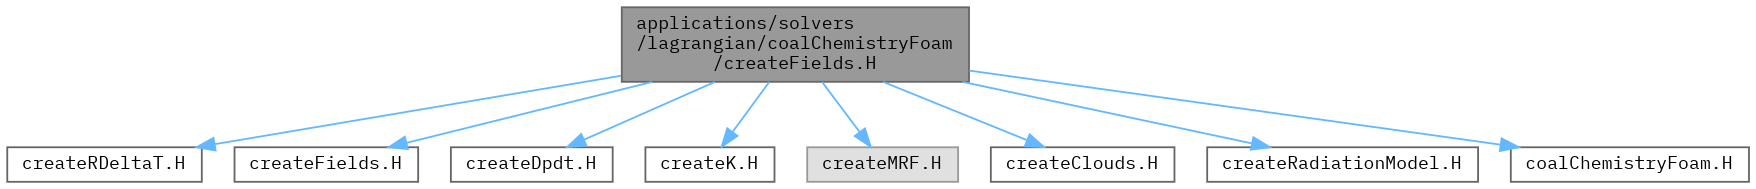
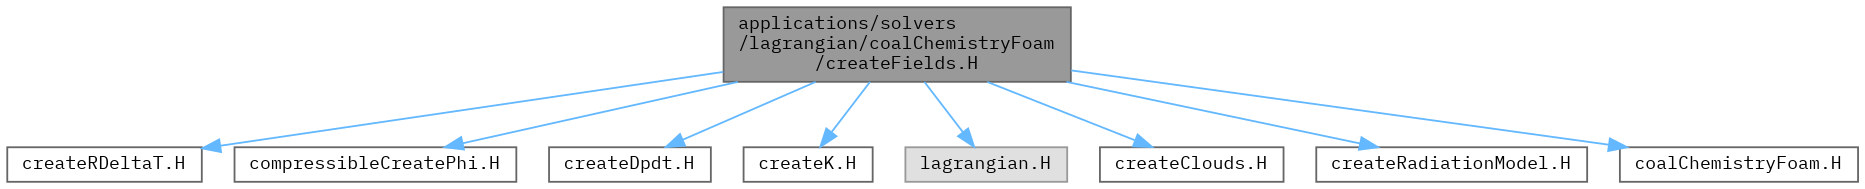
  digraph {
    fontname="IBM Plex Mono"
    node [color=grey40 fillcolor=white fontname="IBM Plex Mono" fontsize=10 shape=box style=filled]
    edge [color=steelblue1 fontname="IBM Plex Mono" fontsize=10 labelfontname=Helvetica labelfontsize=10 style=solid]
    n1 [color=gray40 fillcolor=grey60 fontcolor=black height=0.2 label="applications/solvers\l/lagrangian/coalChemistryFoam\l/createFields.H" width=0.4]
    n2 [height=0.2 label="createRDeltaT.H" width=0.4]
-   n3 [height=0.2 label="createFields.H" width=0.4]
+   n3 [height=0.2 label="compressibleCreatePhi.H" width=0.4]
    n4 [height=0.2 label="createDpdt.H" width=0.4]
    n5 [height=0.2 label="createK.H" width=0.4]
-   n6 [color=grey60 fillcolor="#E0E0E0" height=0.2 label="createMRF.H" width=0.4]
+   n6 [color=grey60 fillcolor="#E0E0E0" height=0.2 label="lagrangian.H" width=0.4]
    n7 [height=0.2 label="createClouds.H" width=0.4]
    n8 [height=0.2 label="createRadiationModel.H" width=0.4]
    n9 [height=0.2 label="coalChemistryFoam.H" width=0.4]
    n1 -> n2
    n1 -> n3
    n1 -> n4
    n1 -> n5
    n1 -> n6
    n1 -> n7
    n1 -> n8
    n1 -> n9
  }
